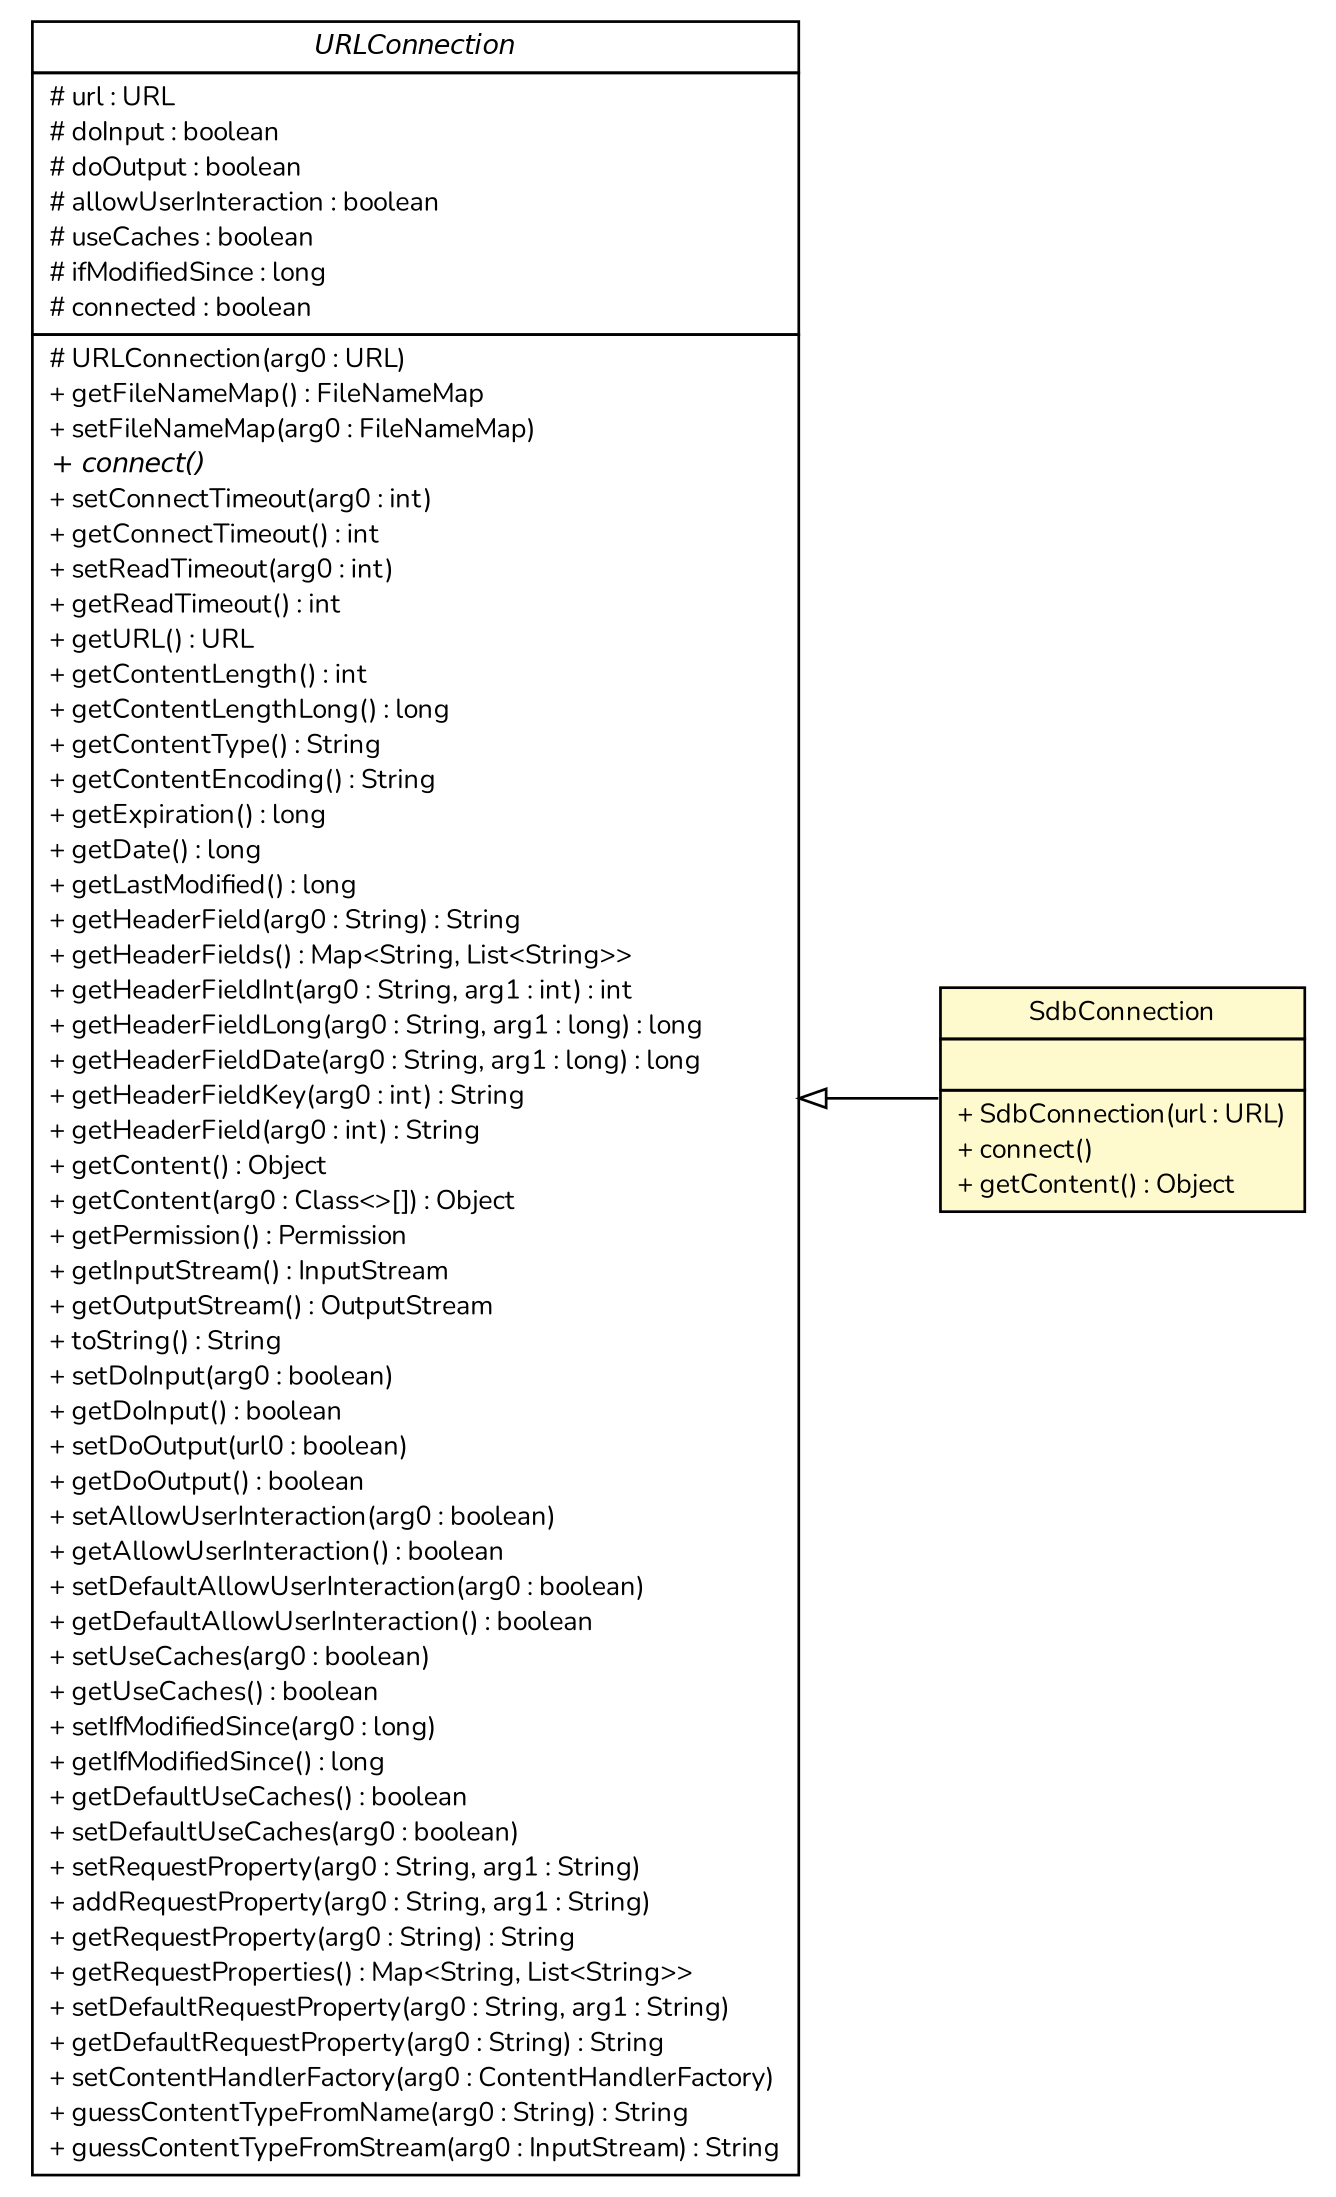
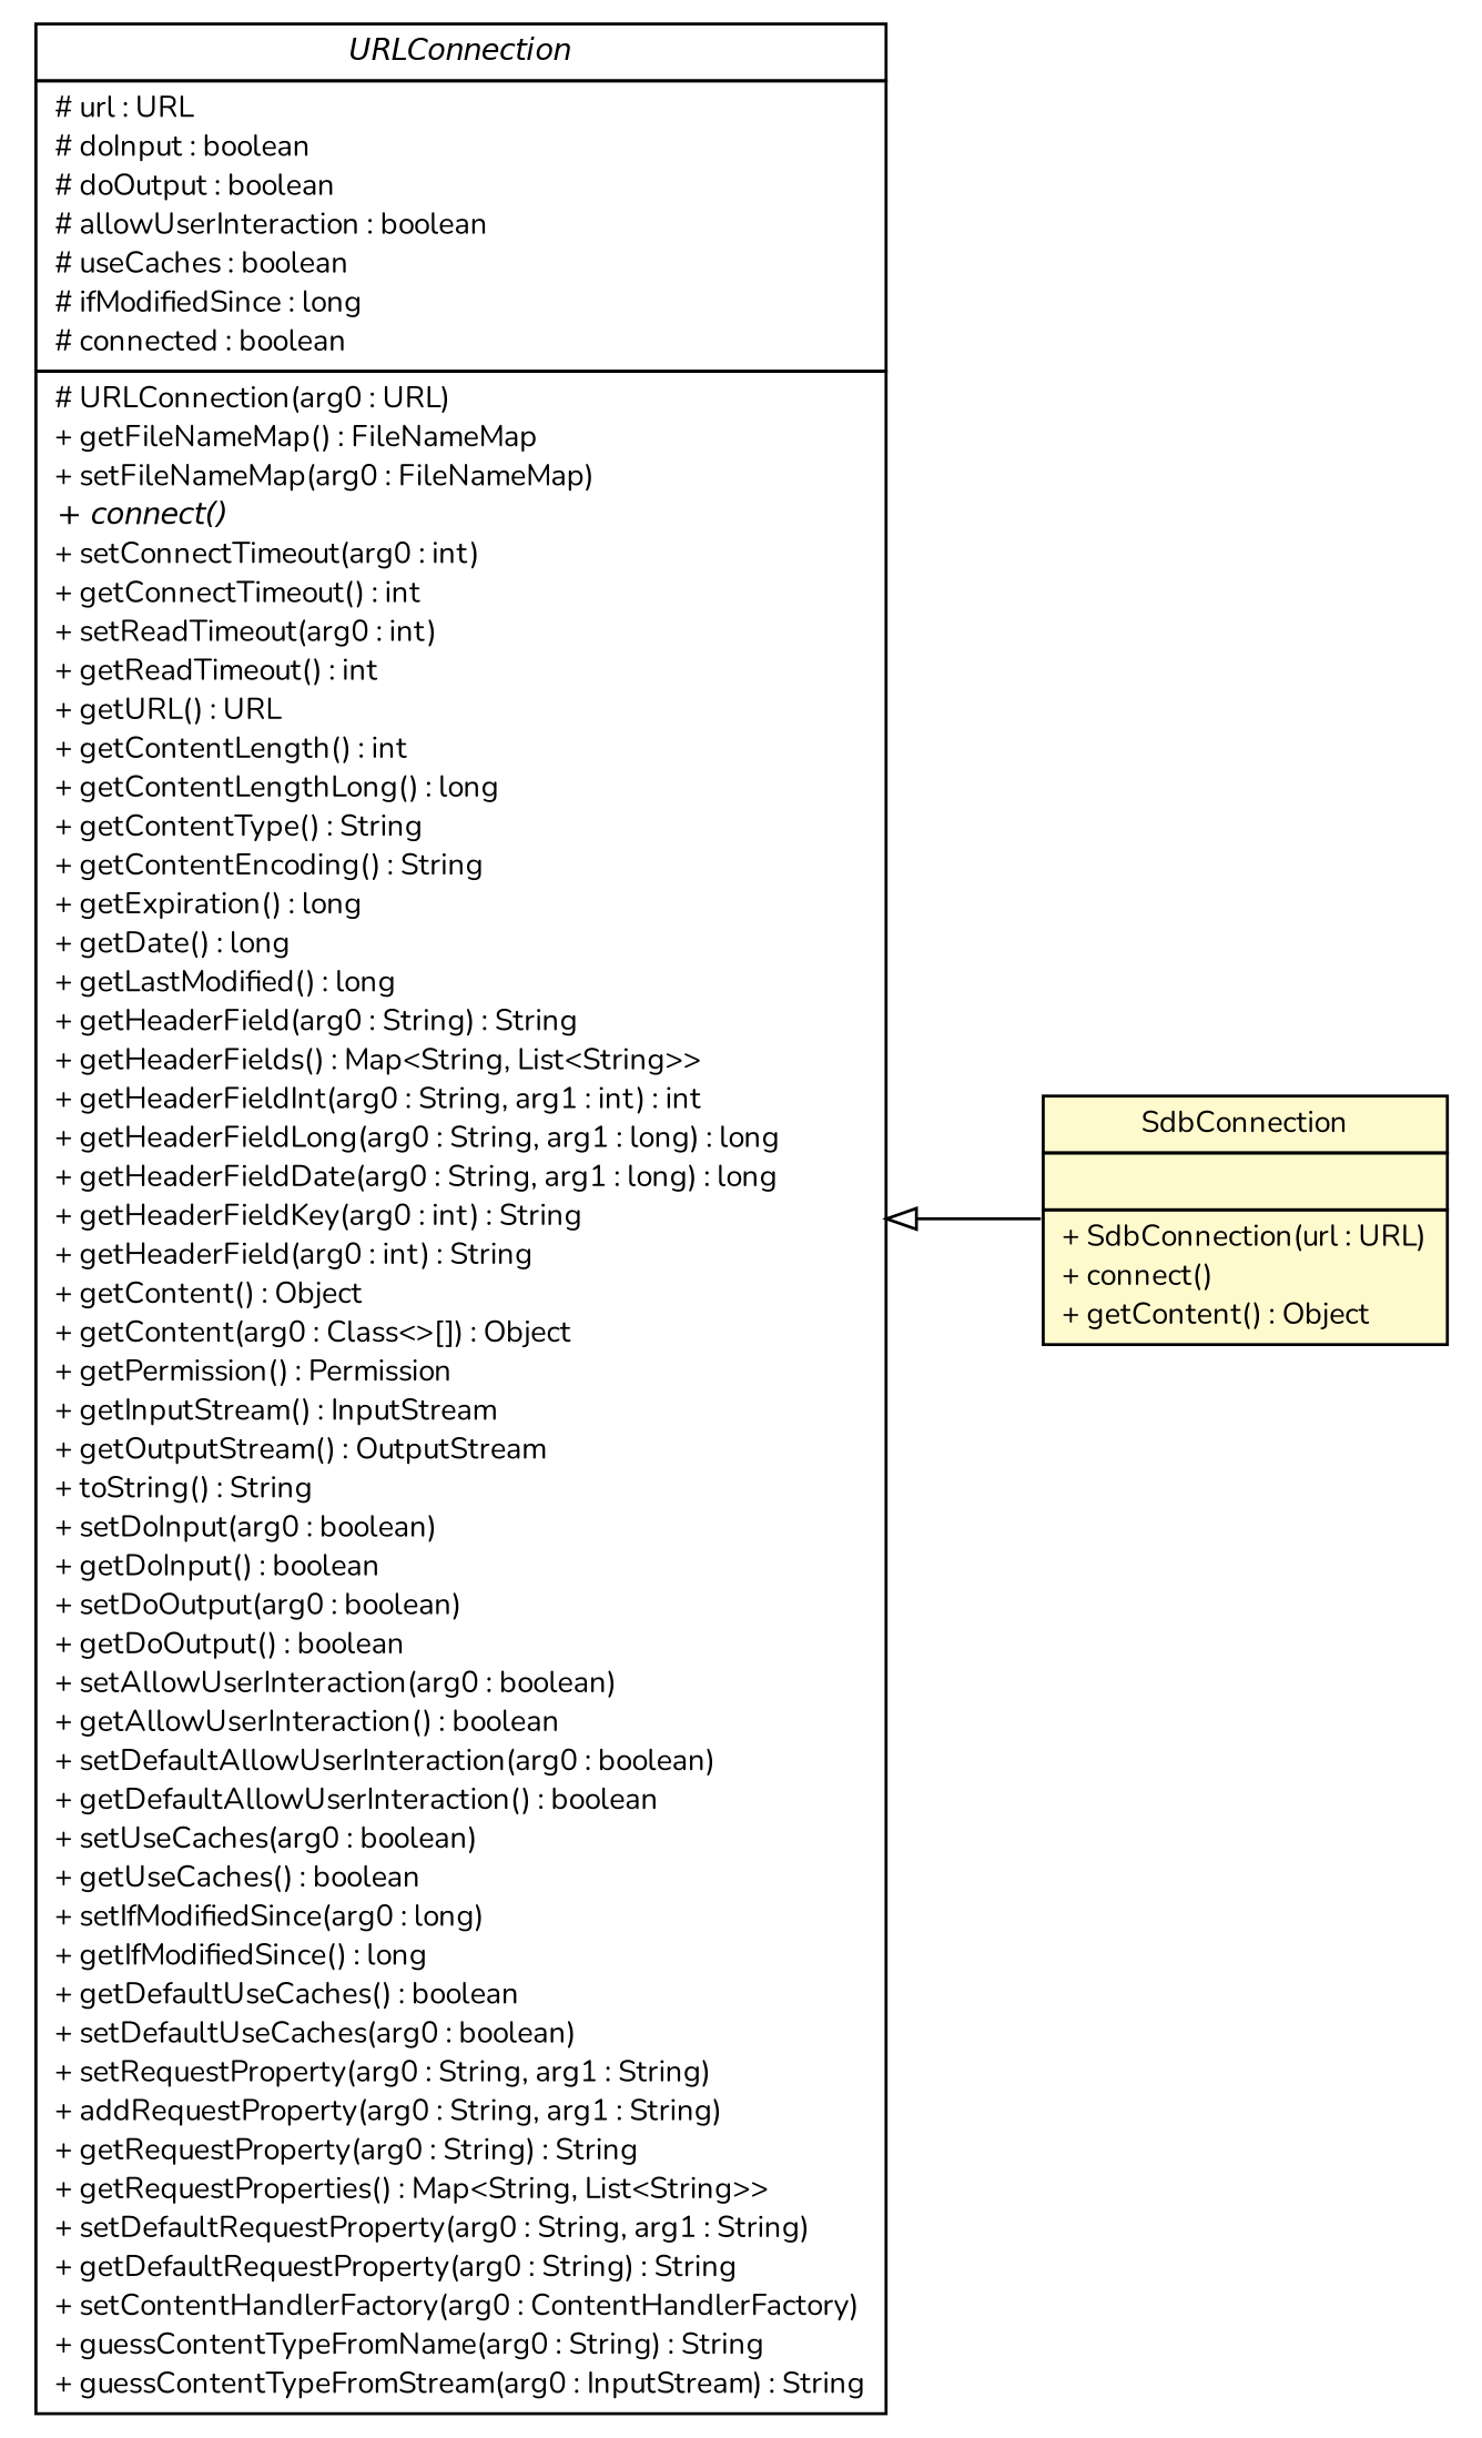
  digraph {
    nodesep=0.25
    ranksep=0.5
    rankdir=LR
    fontname=Nunito
    node [fontcolor=black fontname=Nunito fontsize=10.0 shape=plaintext]
    n1 [label=<<table title="sorcer.util.bdb.sdb.SdbConnection" border="0" cellborder="1" cellspacing="0" cellpadding="2" port="p" bgcolor="lemonChiffon" href="./SdbConnection.html"> 		<tr><td><table border="0" cellspacing="0" cellpadding="1"> <tr><td align="center" balign="center"> SdbConnection </td></tr> 		</table></td></tr> 		<tr><td><table border="0" cellspacing="0" cellpadding="1"> <tr><td align="left" balign="left">  </td></tr> 		</table></td></tr> 		<tr><td><table border="0" cellspacing="0" cellpadding="1"> <tr><td align="left" balign="left"> + SdbConnection(url : URL) </td></tr> <tr><td align="left" balign="left"> + connect() </td></tr> <tr><td align="left" balign="left"> + getContent() : Object </td></tr> 		</table></td></tr> 		</table>>]
-   n2 [label=<<table title="java.net.URLConnection" border="0" cellborder="1" cellspacing="0" cellpadding="2" port="p" href="http://docs.oracle.com/javase/7/docs/api/java/net/URLConnection.html"> 		<tr><td><table border="0" cellspacing="0" cellpadding="1"> <tr><td align="center" balign="center"><font face="Helvetica-Oblique"> URLConnection </font></td></tr> 		</table></td></tr> 		<tr><td><table border="0" cellspacing="0" cellpadding="1"> <tr><td align="left" balign="left"> # url : URL </td></tr> <tr><td align="left" balign="left"> # doInput : boolean </td></tr> <tr><td align="left" balign="left"> # doOutput : boolean </td></tr> <tr><td align="left" balign="left"> # allowUserInteraction : boolean </td></tr> <tr><td align="left" balign="left"> # useCaches : boolean </td></tr> <tr><td align="left" balign="left"> # ifModifiedSince : long </td></tr> <tr><td align="left" balign="left"> # connected : boolean </td></tr> 		</table></td></tr> 		<tr><td><table border="0" cellspacing="0" cellpadding="1"> <tr><td align="left" balign="left"> # URLConnection(arg0 : URL) </td></tr> <tr><td align="left" balign="left"> + getFileNameMap() : FileNameMap </td></tr> <tr><td align="left" balign="left"> + setFileNameMap(arg0 : FileNameMap) </td></tr> <tr><td align="left" balign="left"><font face="Helvetica-Oblique" point-size="10.0"> + connect() </font></td></tr> <tr><td align="left" balign="left"> + setConnectTimeout(arg0 : int) </td></tr> <tr><td align="left" balign="left"> + getConnectTimeout() : int </td></tr> <tr><td align="left" balign="left"> + setReadTimeout(arg0 : int) </td></tr> <tr><td align="left" balign="left"> + getReadTimeout() : int </td></tr> <tr><td align="left" balign="left"> + getURL() : URL </td></tr> <tr><td align="left" balign="left"> + getContentLength() : int </td></tr> <tr><td align="left" balign="left"> + getContentLengthLong() : long </td></tr> <tr><td align="left" balign="left"> + getContentType() : String </td></tr> <tr><td align="left" balign="left"> + getContentEncoding() : String </td></tr> <tr><td align="left" balign="left"> + getExpiration() : long </td></tr> <tr><td align="left" balign="left"> + getDate() : long </td></tr> <tr><td align="left" balign="left"> + getLastModified() : long </td></tr> <tr><td align="left" balign="left"> + getHeaderField(arg0 : String) : String </td></tr> <tr><td align="left" balign="left"> + getHeaderFields() : Map&lt;String, List&lt;String&gt;&gt; </td></tr> <tr><td align="left" balign="left"> + getHeaderFieldInt(arg0 : String, arg1 : int) : int </td></tr> <tr><td align="left" balign="left"> + getHeaderFieldLong(arg0 : String, arg1 : long) : long </td></tr> <tr><td align="left" balign="left"> + getHeaderFieldDate(arg0 : String, arg1 : long) : long </td></tr> <tr><td align="left" balign="left"> + getHeaderFieldKey(arg0 : int) : String </td></tr> <tr><td align="left" balign="left"> + getHeaderField(arg0 : int) : String </td></tr> <tr><td align="left" balign="left"> + getContent() : Object </td></tr> <tr><td align="left" balign="left"> + getContent(arg0 : Class&lt;&gt;[]) : Object </td></tr> <tr><td align="left" balign="left"> + getPermission() : Permission </td></tr> <tr><td align="left" balign="left"> + getInputStream() : InputStream </td></tr> <tr><td align="left" balign="left"> + getOutputStream() : OutputStream </td></tr> <tr><td align="left" balign="left"> + toString() : String </td></tr> <tr><td align="left" balign="left"> + setDoInput(arg0 : boolean) </td></tr> <tr><td align="left" balign="left"> + getDoInput() : boolean </td></tr> <tr><td align="left" balign="left"> + setDoOutput(url0 : boolean) </td></tr> <tr><td align="left" balign="left"> + getDoOutput() : boolean </td></tr> <tr><td align="left" balign="left"> + setAllowUserInteraction(arg0 : boolean) </td></tr> <tr><td align="left" balign="left"> + getAllowUserInteraction() : boolean </td></tr> <tr><td align="left" balign="left"> + setDefaultAllowUserInteraction(arg0 : boolean) </td></tr> <tr><td align="left" balign="left"> + getDefaultAllowUserInteraction() : boolean </td></tr> <tr><td align="left" balign="left"> + setUseCaches(arg0 : boolean) </td></tr> <tr><td align="left" balign="left"> + getUseCaches() : boolean </td></tr> <tr><td align="left" balign="left"> + setIfModifiedSince(arg0 : long) </td></tr> <tr><td align="left" balign="left"> + getIfModifiedSince() : long </td></tr> <tr><td align="left" balign="left"> + getDefaultUseCaches() : boolean </td></tr> <tr><td align="left" balign="left"> + setDefaultUseCaches(arg0 : boolean) </td></tr> <tr><td align="left" balign="left"> + setRequestProperty(arg0 : String, arg1 : String) </td></tr> <tr><td align="left" balign="left"> + addRequestProperty(arg0 : String, arg1 : String) </td></tr> <tr><td align="left" balign="left"> + getRequestProperty(arg0 : String) : String </td></tr> <tr><td align="left" balign="left"> + getRequestProperties() : Map&lt;String, List&lt;String&gt;&gt; </td></tr> <tr><td align="left" balign="left"> + setDefaultRequestProperty(arg0 : String, arg1 : String) </td></tr> <tr><td align="left" balign="left"> + getDefaultRequestProperty(arg0 : String) : String </td></tr> <tr><td align="left" balign="left"> + setContentHandlerFactory(arg0 : ContentHandlerFactory) </td></tr> <tr><td align="left" balign="left"> + guessContentTypeFromName(arg0 : String) : String </td></tr> <tr><td align="left" balign="left"> + guessContentTypeFromStream(arg0 : InputStream) : String </td></tr> 		</table></td></tr> 		</table>>]
+   n2 [label=<<table title="java.net.URLConnection" border="0" cellborder="1" cellspacing="0" cellpadding="2" port="p" href="http://docs.oracle.com/javase/7/docs/api/java/net/URLConnection.html"> 		<tr><td><table border="0" cellspacing="0" cellpadding="1"> <tr><td align="center" balign="center"><font face="Helvetica-Oblique"> URLConnection </font></td></tr> 		</table></td></tr> 		<tr><td><table border="0" cellspacing="0" cellpadding="1"> <tr><td align="left" balign="left"> # url : URL </td></tr> <tr><td align="left" balign="left"> # doInput : boolean </td></tr> <tr><td align="left" balign="left"> # doOutput : boolean </td></tr> <tr><td align="left" balign="left"> # allowUserInteraction : boolean </td></tr> <tr><td align="left" balign="left"> # useCaches : boolean </td></tr> <tr><td align="left" balign="left"> # ifModifiedSince : long </td></tr> <tr><td align="left" balign="left"> # connected : boolean </td></tr> 		</table></td></tr> 		<tr><td><table border="0" cellspacing="0" cellpadding="1"> <tr><td align="left" balign="left"> # URLConnection(arg0 : URL) </td></tr> <tr><td align="left" balign="left"> + getFileNameMap() : FileNameMap </td></tr> <tr><td align="left" balign="left"> + setFileNameMap(arg0 : FileNameMap) </td></tr> <tr><td align="left" balign="left"><font face="Helvetica-Oblique" point-size="10.0"> + connect() </font></td></tr> <tr><td align="left" balign="left"> + setConnectTimeout(arg0 : int) </td></tr> <tr><td align="left" balign="left"> + getConnectTimeout() : int </td></tr> <tr><td align="left" balign="left"> + setReadTimeout(arg0 : int) </td></tr> <tr><td align="left" balign="left"> + getReadTimeout() : int </td></tr> <tr><td align="left" balign="left"> + getURL() : URL </td></tr> <tr><td align="left" balign="left"> + getContentLength() : int </td></tr> <tr><td align="left" balign="left"> + getContentLengthLong() : long </td></tr> <tr><td align="left" balign="left"> + getContentType() : String </td></tr> <tr><td align="left" balign="left"> + getContentEncoding() : String </td></tr> <tr><td align="left" balign="left"> + getExpiration() : long </td></tr> <tr><td align="left" balign="left"> + getDate() : long </td></tr> <tr><td align="left" balign="left"> + getLastModified() : long </td></tr> <tr><td align="left" balign="left"> + getHeaderField(arg0 : String) : String </td></tr> <tr><td align="left" balign="left"> + getHeaderFields() : Map&lt;String, List&lt;String&gt;&gt; </td></tr> <tr><td align="left" balign="left"> + getHeaderFieldInt(arg0 : String, arg1 : int) : int </td></tr> <tr><td align="left" balign="left"> + getHeaderFieldLong(arg0 : String, arg1 : long) : long </td></tr> <tr><td align="left" balign="left"> + getHeaderFieldDate(arg0 : String, arg1 : long) : long </td></tr> <tr><td align="left" balign="left"> + getHeaderFieldKey(arg0 : int) : String </td></tr> <tr><td align="left" balign="left"> + getHeaderField(arg0 : int) : String </td></tr> <tr><td align="left" balign="left"> + getContent() : Object </td></tr> <tr><td align="left" balign="left"> + getContent(arg0 : Class&lt;&gt;[]) : Object </td></tr> <tr><td align="left" balign="left"> + getPermission() : Permission </td></tr> <tr><td align="left" balign="left"> + getInputStream() : InputStream </td></tr> <tr><td align="left" balign="left"> + getOutputStream() : OutputStream </td></tr> <tr><td align="left" balign="left"> + toString() : String </td></tr> <tr><td align="left" balign="left"> + setDoInput(arg0 : boolean) </td></tr> <tr><td align="left" balign="left"> + getDoInput() : boolean </td></tr> <tr><td align="left" balign="left"> + setDoOutput(arg0 : boolean) </td></tr> <tr><td align="left" balign="left"> + getDoOutput() : boolean </td></tr> <tr><td align="left" balign="left"> + setAllowUserInteraction(arg0 : boolean) </td></tr> <tr><td align="left" balign="left"> + getAllowUserInteraction() : boolean </td></tr> <tr><td align="left" balign="left"> + setDefaultAllowUserInteraction(arg0 : boolean) </td></tr> <tr><td align="left" balign="left"> + getDefaultAllowUserInteraction() : boolean </td></tr> <tr><td align="left" balign="left"> + setUseCaches(arg0 : boolean) </td></tr> <tr><td align="left" balign="left"> + getUseCaches() : boolean </td></tr> <tr><td align="left" balign="left"> + setIfModifiedSince(arg0 : long) </td></tr> <tr><td align="left" balign="left"> + getIfModifiedSince() : long </td></tr> <tr><td align="left" balign="left"> + getDefaultUseCaches() : boolean </td></tr> <tr><td align="left" balign="left"> + setDefaultUseCaches(arg0 : boolean) </td></tr> <tr><td align="left" balign="left"> + setRequestProperty(arg0 : String, arg1 : String) </td></tr> <tr><td align="left" balign="left"> + addRequestProperty(arg0 : String, arg1 : String) </td></tr> <tr><td align="left" balign="left"> + getRequestProperty(arg0 : String) : String </td></tr> <tr><td align="left" balign="left"> + getRequestProperties() : Map&lt;String, List&lt;String&gt;&gt; </td></tr> <tr><td align="left" balign="left"> + setDefaultRequestProperty(arg0 : String, arg1 : String) </td></tr> <tr><td align="left" balign="left"> + getDefaultRequestProperty(arg0 : String) : String </td></tr> <tr><td align="left" balign="left"> + setContentHandlerFactory(arg0 : ContentHandlerFactory) </td></tr> <tr><td align="left" balign="left"> + guessContentTypeFromName(arg0 : String) : String </td></tr> <tr><td align="left" balign="left"> + guessContentTypeFromStream(arg0 : InputStream) : String </td></tr> 		</table></td></tr> 		</table>>]
    n2 -> n1 [arrowtail=empty dir=back fontname=Nunito fontsize=10 headport=p labelfontname=Helvetica labelfontsize=10 tailport=p]
  }
